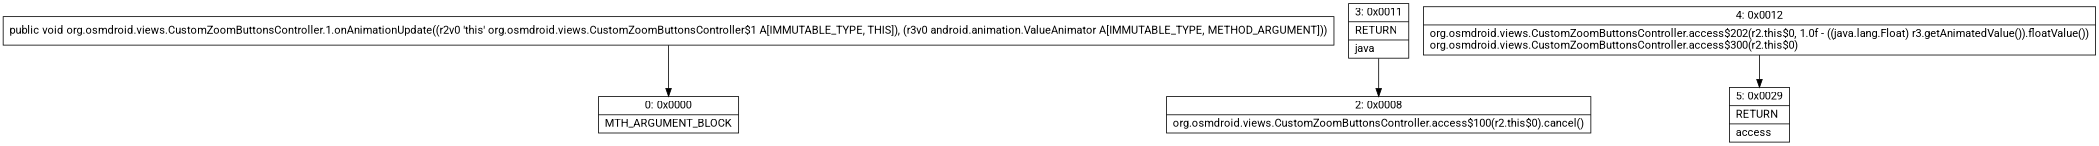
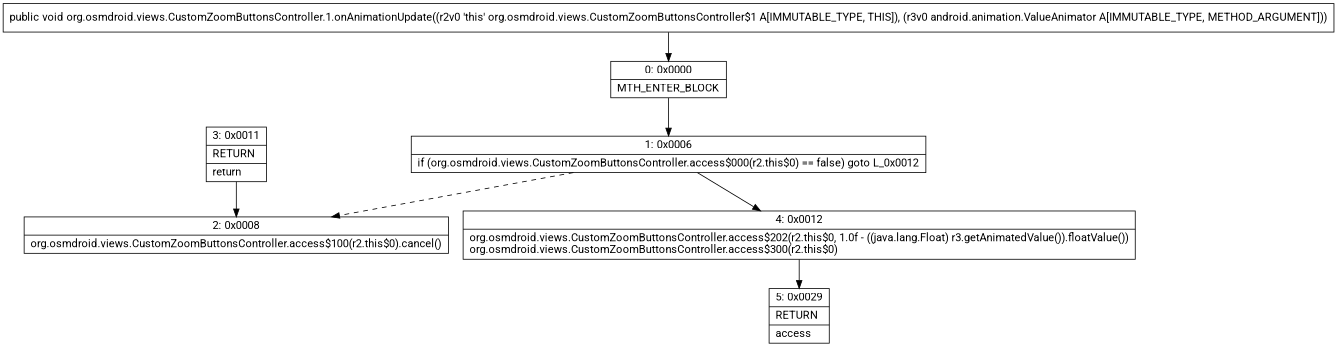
  digraph {
    fontname=Roboto
    node [fontname=Roboto shape=record]
    edge [fontname=Roboto]
-   n1 [label="{0\:\ 0x0000|MTH_ARGUMENT_BLOCK\l}"]
+   n1 [label="{0\:\ 0x0000|MTH_ENTER_BLOCK\l}"]
+   n2 [label="{1\:\ 0x0006|if (org.osmdroid.views.CustomZoomButtonsController.access$000(r2.this$0) == false) goto L_0x0012\l}"]
    n3 [label="{2\:\ 0x0008|org.osmdroid.views.CustomZoomButtonsController.access$100(r2.this$0).cancel()\l}"]
    n4 [label="{4\:\ 0x0012|org.osmdroid.views.CustomZoomButtonsController.access$202(r2.this$0, 1.0f \- ((java.lang.Float) r3.getAnimatedValue()).floatValue())\lorg.osmdroid.views.CustomZoomButtonsController.access$300(r2.this$0)\l}"]
    n5 [label="{5\:\ 0x0029|RETURN\l|access\l}"]
-   n6 [label="{3\:\ 0x0011|RETURN\l|java\l}"]
+   n6 [label="{3\:\ 0x0011|RETURN\l|return\l}"]
    n7 [label="{public void org.osmdroid.views.CustomZoomButtonsController.1.onAnimationUpdate((r2v0 'this' org.osmdroid.views.CustomZoomButtonsController$1 A[IMMUTABLE_TYPE, THIS]), (r3v0 android.animation.ValueAnimator A[IMMUTABLE_TYPE, METHOD_ARGUMENT])) }"]
+   n1 -> n2
+   n2 -> n3 [style=dashed]
+   n2 -> n4
    n4 -> n5
    n6 -> n3
    n7 -> n1
  }
